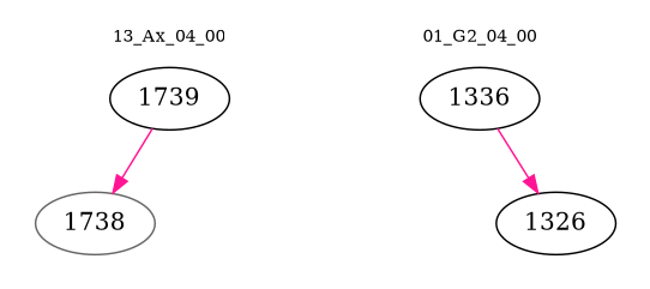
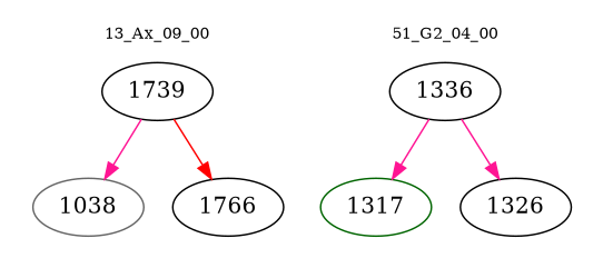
  digraph {
    node [color=black]
    edge [color=deeppink]
    n1 [label=1739]
-   n2 [color=gray40 label=1738]
+   n2 [color=gray40 label=1038]
+   n3 [label=1766]
    n4 [label=1336]
+   n5 [color=darkgreen label=1317]
    n6 [label=1326]
    subgraph cluster_1 {
      color=white
      fontsize=10
-     label="13_Ax_04_00"
+     label="13_Ax_09_00"
      n1
      n2
+     n3
    }
    subgraph cluster_2 {
      color=white
      fontsize=10
-     label="01_G2_04_00"
+     label="51_G2_04_00"
      n4
+     n5
      n6
    }
    n1 -> n2
+   n1 -> n3 [color=red]
+   n4 -> n5
    n4 -> n6
  }
